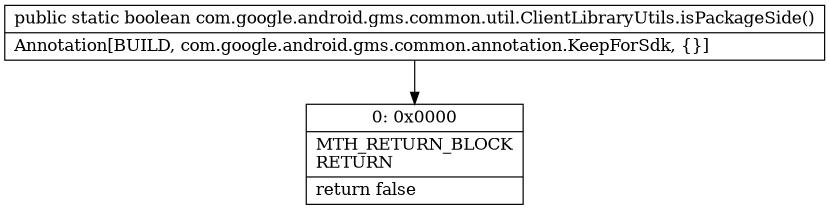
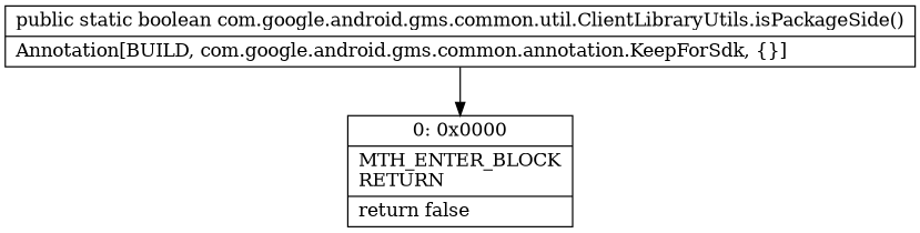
  digraph {
    node [shape=record]
-   n1 [label="{0\:\ 0x0000|MTH_RETURN_BLOCK\lRETURN\l|return false\l}"]
+   n1 [label="{0\:\ 0x0000|MTH_ENTER_BLOCK\lRETURN\l|return false\l}"]
    n2 [label="{public static boolean com.google.android.gms.common.util.ClientLibraryUtils.isPackageSide()  | Annotation[BUILD, com.google.android.gms.common.annotation.KeepForSdk, \{\}]\l}"]
    n2 -> n1
  }
